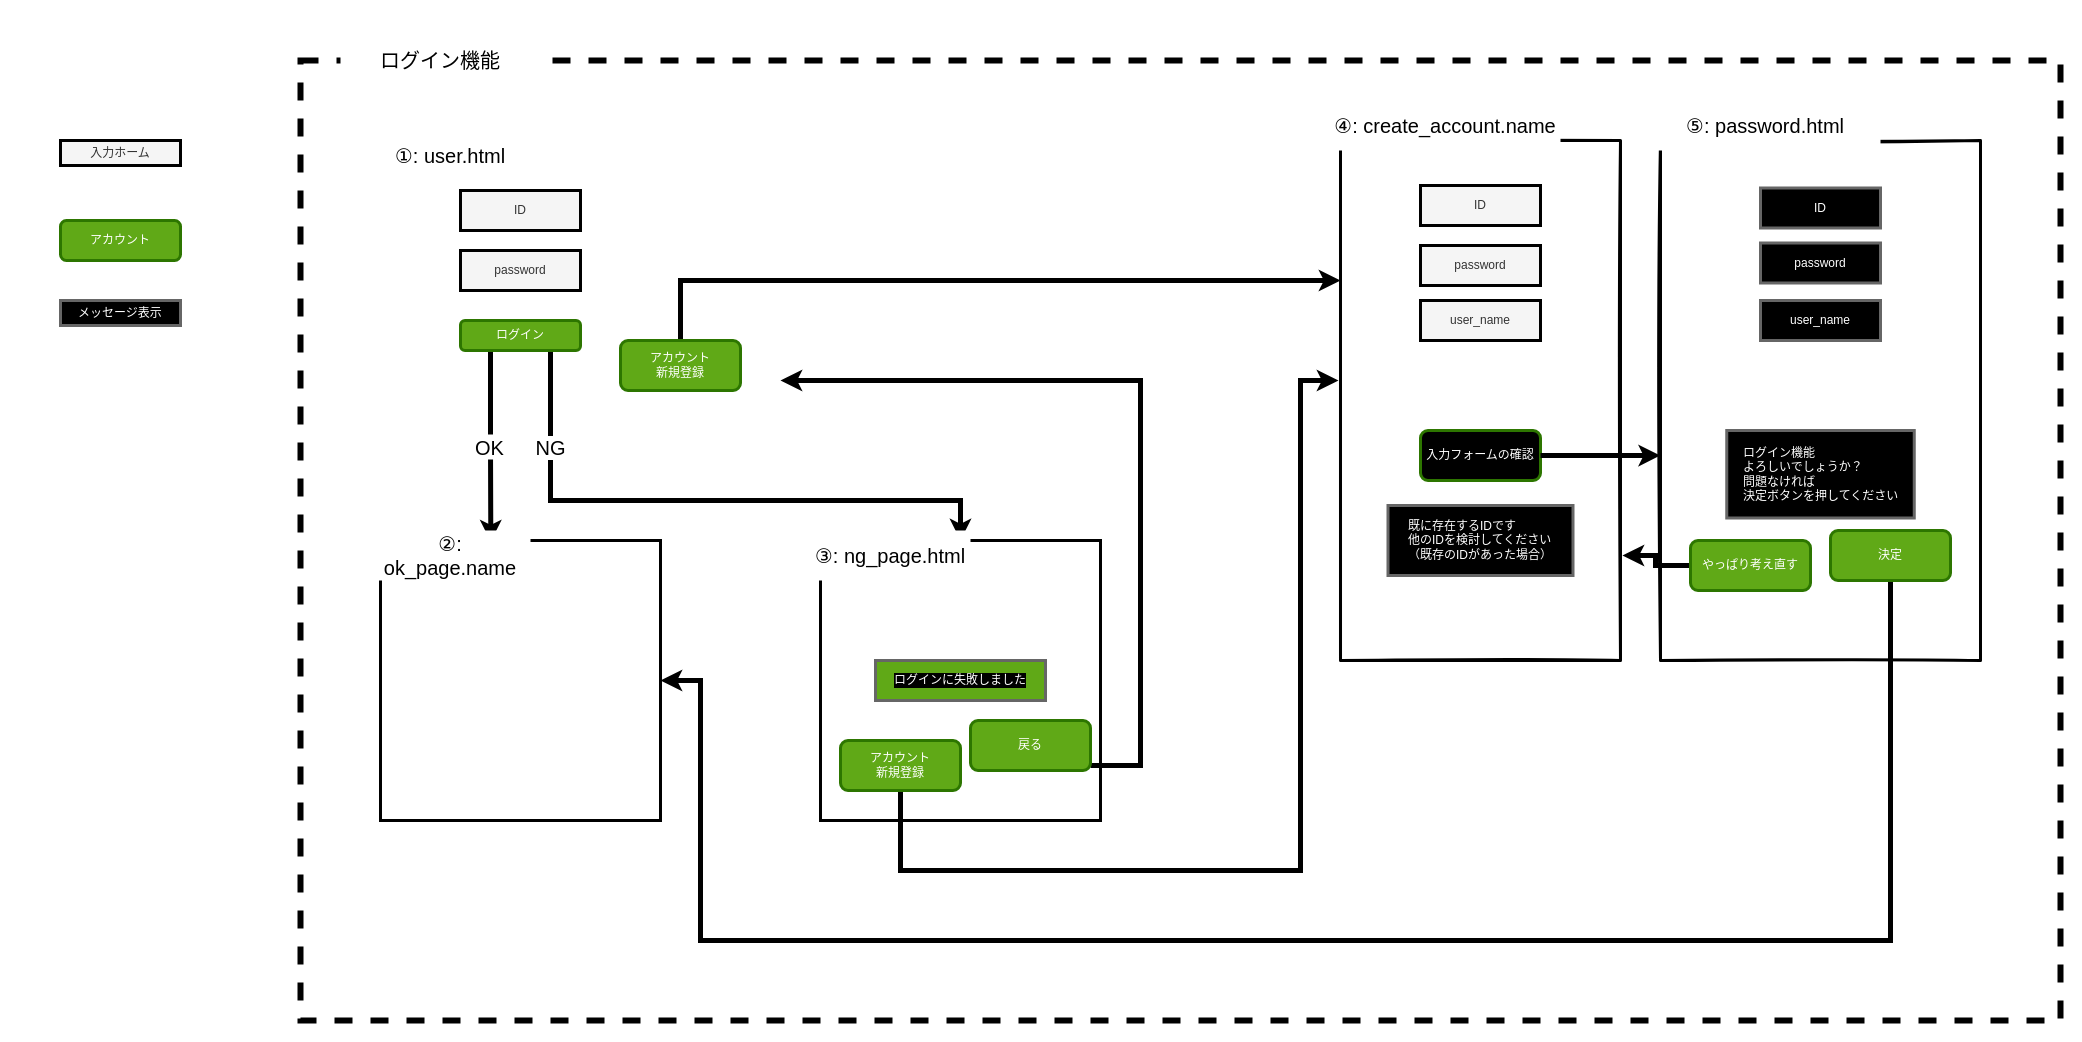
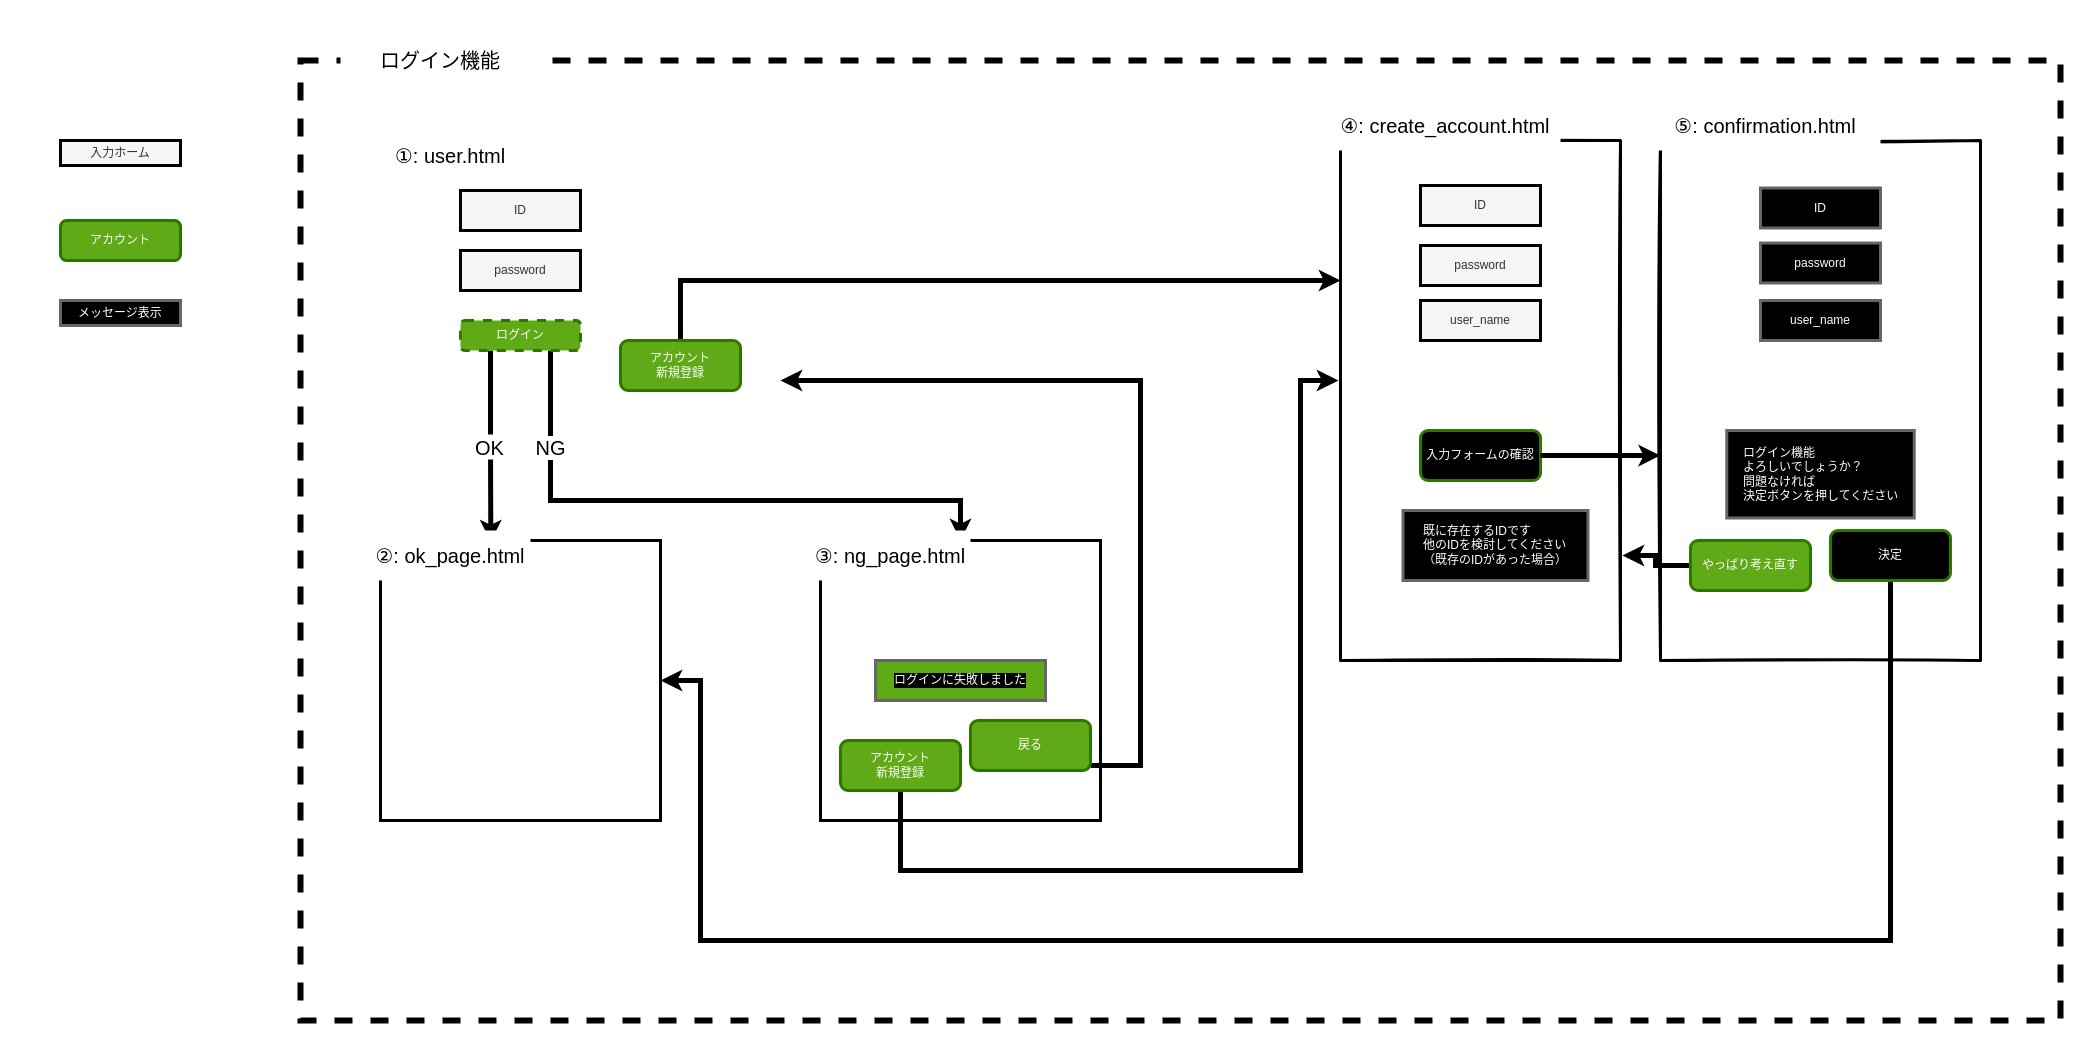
  <mxCell id="0" />
  <mxCell id="1" parent="0" />
  <mxCell id="2" value="" style="rounded=0;whiteSpace=wrap;html=1;labelBackgroundColor=#FFFFFF;fontSize=20;fillColor=none;dashed=1;strokeWidth=6;" vertex="1" parent="1"><mxGeometry x="300" y="60" width="1760" height="960" as="geometry" /></mxCell>
  <mxCell id="3" value="" style="rounded=0;whiteSpace=wrap;html=1;labelBackgroundColor=#000000;fontSize=12;fontColor=#333333;strokeColor=#FFFFFF;strokeWidth=2;fillColor=none;dashed=1;perimeterSpacing=0;glass=0;sketch=1;" vertex="1" parent="1"><mxGeometry x="20" y="100" width="200" height="270" as="geometry" /></mxCell>
  <mxCell id="4" value="" style="rounded=0;whiteSpace=wrap;html=1;labelBackgroundColor=#FFFFFF;fontSize=20;fontColor=#000000;strokeColor=#FFFFFF;strokeWidth=3;" vertex="1" parent="1"><mxGeometry x="380" y="140" width="400" height="280" as="geometry" /></mxCell>
  <mxCell id="5" value="ID" style="rounded=0;whiteSpace=wrap;html=1;fillColor=#f5f5f5;strokeColor=#000000;fontColor=#333333;strokeWidth=3;" vertex="1" parent="1"><mxGeometry x="460" y="190" width="120" height="40" as="geometry" /></mxCell>
  <mxCell id="6" value="password" style="rounded=0;whiteSpace=wrap;html=1;fillColor=#f5f5f5;strokeColor=#000000;fontColor=#333333;strokeWidth=3;" vertex="1" parent="1"><mxGeometry x="460" y="250" width="120" height="40" as="geometry" /></mxCell>
  <mxCell id="7" style="edgeStyle=orthogonalEdgeStyle;rounded=0;orthogonalLoop=1;jettySize=auto;html=1;exitX=0.75;exitY=1;exitDx=0;exitDy=0;fontSize=20;fontColor=#000000;strokeWidth=5;entryX=0.5;entryY=0;entryDx=0;entryDy=0;" edge="1" parent="1" source="11" target="13"><mxGeometry relative="1" as="geometry"><mxPoint x="560" y="510" as="targetPoint" /><Array as="points"><mxPoint x="550" y="500" /><mxPoint x="960" y="500" /></Array></mxGeometry></mxCell>
  <mxCell id="8" value="NG" style="edgeLabel;html=1;align=center;verticalAlign=middle;resizable=0;points=[];fontSize=20;fontColor=#000000;labelBackgroundColor=#FFFFFF;spacing=0;rotation=0;" vertex="1" connectable="0" parent="7"><mxGeometry x="-0.701" y="1" relative="1" as="geometry"><mxPoint x="-2" y="6" as="offset" /></mxGeometry></mxCell>
  <mxCell id="9" style="edgeStyle=orthogonalEdgeStyle;rounded=0;orthogonalLoop=1;jettySize=auto;html=1;exitX=0.25;exitY=1;exitDx=0;exitDy=0;entryX=0.394;entryY=0.004;entryDx=0;entryDy=0;entryPerimeter=0;fontSize=20;fontColor=#000000;strokeWidth=5;" edge="1" parent="1" source="11" target="12"><mxGeometry relative="1" as="geometry" /></mxCell>
  <mxCell id="10" value="OK" style="edgeLabel;align=center;verticalAlign=middle;resizable=0;points=[];fontSize=20;fontColor=#000000;labelBackgroundColor=#FFFFFF;" vertex="1" connectable="0" parent="9"><mxGeometry x="-0.026" y="2" relative="1" as="geometry"><mxPoint x="-3" y="2" as="offset" /></mxGeometry></mxCell>
- <mxCell id="11" value="ログイン" style="rounded=1;whiteSpace=wrap;html=1;strokeColor=#2D7600;strokeWidth=3;fillColor=#60a917;fontColor=#ffffff;" vertex="1" parent="1"><mxGeometry x="460" y="320" width="120" height="30" as="geometry" /></mxCell>
+ <mxCell id="11" value="ログイン" style="rounded=1;whiteSpace=wrap;html=1;strokeColor=#2D7600;strokeWidth=3;fillColor=#60a917;fontColor=#ffffff;dashed=1;" vertex="1" parent="1"><mxGeometry x="460" y="320" width="120" height="30" as="geometry" /></mxCell>
  <mxCell id="12" value="" style="whiteSpace=wrap;html=1;aspect=fixed;strokeWidth=3;" vertex="1" parent="1"><mxGeometry x="380" y="540" width="280" height="280" as="geometry" /></mxCell>
  <mxCell id="13" value="" style="whiteSpace=wrap;html=1;aspect=fixed;strokeWidth=3;" vertex="1" parent="1"><mxGeometry x="820" y="540" width="280" height="280" as="geometry" /></mxCell>
  <mxCell id="14" style="edgeStyle=orthogonalEdgeStyle;rounded=0;orthogonalLoop=1;jettySize=auto;html=1;fontSize=12;fontColor=#FFFFFF;strokeWidth=5;" edge="1" parent="1" source="15" target="35"><mxGeometry relative="1" as="geometry"><Array as="points"><mxPoint x="680" y="280" /></Array></mxGeometry></mxCell>
  <mxCell id="15" value="アカウント&lt;br&gt;新規登録" style="rounded=1;whiteSpace=wrap;html=1;strokeColor=#2D7600;strokeWidth=3;fillColor=#60a917;fontColor=#ffffff;" vertex="1" parent="1"><mxGeometry x="620" y="340" width="120" height="50" as="geometry" /></mxCell>
  <mxCell id="16" value="ログインに失敗しました" style="rounded=0;whiteSpace=wrap;html=1;labelBackgroundColor=#000000;fontSize=12;strokeWidth=3;fillColor=#60a917;strokeColor=#666666;fontColor=#FFFFFF;" vertex="1" parent="1"><mxGeometry x="875" y="660" width="170" height="40" as="geometry" /></mxCell>
  <mxCell id="17" value="入力ホーム" style="rounded=0;whiteSpace=wrap;html=1;fillColor=#f5f5f5;strokeColor=#000000;fontColor=#333333;strokeWidth=3;" vertex="1" parent="1"><mxGeometry x="60" y="140" width="120" height="25" as="geometry" /></mxCell>
  <mxCell id="18" value="アカウント" style="rounded=1;whiteSpace=wrap;html=1;strokeColor=#2D7600;strokeWidth=3;fillColor=#60a917;fontColor=#ffffff;" vertex="1" parent="1"><mxGeometry x="60" y="220" width="120" height="40" as="geometry" /></mxCell>
  <mxCell id="19" value="メッセージ表示" style="rounded=0;whiteSpace=wrap;html=1;labelBackgroundColor=#000000;fontSize=12;strokeWidth=3;fillColor=#000000;strokeColor=#666666;fontColor=#FFFFFF;" vertex="1" parent="1"><mxGeometry x="60" y="300" width="120" height="25" as="geometry" /></mxCell>
  <mxCell id="20" style="edgeStyle=orthogonalEdgeStyle;rounded=0;orthogonalLoop=1;jettySize=auto;html=1;fontSize=12;fontColor=#FFFFFF;strokeWidth=5;" edge="1" parent="1" source="21"><mxGeometry relative="1" as="geometry"><mxPoint x="1338" y="380" as="targetPoint" /><Array as="points"><mxPoint x="900" y="870" /><mxPoint x="1300" y="870" /><mxPoint x="1300" y="380" /></Array></mxGeometry></mxCell>
  <mxCell id="21" value="アカウント&lt;br&gt;新規登録" style="rounded=1;whiteSpace=wrap;html=1;strokeColor=#2D7600;strokeWidth=3;fillColor=#60a917;fontColor=#ffffff;" vertex="1" parent="1"><mxGeometry x="840" y="740" width="120" height="50" as="geometry" /></mxCell>
  <mxCell id="22" style="edgeStyle=orthogonalEdgeStyle;rounded=0;orthogonalLoop=1;jettySize=auto;html=1;fontSize=12;fontColor=#FFFFFF;strokeWidth=5;" edge="1" parent="1" source="23"><mxGeometry relative="1" as="geometry"><mxPoint x="780" y="380" as="targetPoint" /><Array as="points"><mxPoint x="1140" y="765" /><mxPoint x="1140" y="380" /></Array></mxGeometry></mxCell>
  <mxCell id="23" value="戻る" style="rounded=1;whiteSpace=wrap;html=1;strokeColor=#2D7600;strokeWidth=3;fillColor=#60a917;fontColor=#ffffff;" vertex="1" parent="1"><mxGeometry x="970" y="720" width="120" height="50" as="geometry" /></mxCell>
  <mxCell id="24" value="" style="rounded=0;whiteSpace=wrap;html=1;glass=0;labelBackgroundColor=#000000;sketch=1;fontSize=12;strokeWidth=3;align=left;verticalAlign=middle;" vertex="1" parent="1"><mxGeometry x="1660" y="140" width="320" height="520" as="geometry" /></mxCell>
  <mxCell id="25" value="ID" style="rounded=0;whiteSpace=wrap;html=1;labelBackgroundColor=#000000;fontSize=12;strokeWidth=3;fillColor=#000000;strokeColor=#666666;fontColor=#FFFFFF;" vertex="1" parent="1"><mxGeometry x="1760" y="187.5" width="120" height="40" as="geometry" /></mxCell>
  <mxCell id="26" value="password" style="rounded=0;whiteSpace=wrap;html=1;labelBackgroundColor=#000000;fontSize=12;strokeWidth=3;fillColor=#000000;strokeColor=#666666;fontColor=#FFFFFF;" vertex="1" parent="1"><mxGeometry x="1760" y="242.5" width="120" height="40" as="geometry" /></mxCell>
  <mxCell id="27" value="ログイン機能&lt;br&gt;よろしいでしょうか？&lt;br&gt;問題なければ&lt;br&gt;&lt;div&gt;決定ボタンを押してください&lt;/div&gt;" style="rounded=0;whiteSpace=wrap;html=1;labelBackgroundColor=#000000;fontSize=12;strokeWidth=3;fillColor=#000000;strokeColor=#666666;fontColor=#FFFFFF;align=left;spacingLeft=15;" vertex="1" parent="1"><mxGeometry x="1726.25" y="430" width="187.5" height="87.5" as="geometry" /></mxCell>
  <mxCell id="28" style="edgeStyle=orthogonalEdgeStyle;rounded=0;orthogonalLoop=1;jettySize=auto;html=1;entryX=1;entryY=0.5;entryDx=0;entryDy=0;fontSize=12;fontColor=#FFFFFF;strokeWidth=5;" edge="1" parent="1" source="29" target="12"><mxGeometry relative="1" as="geometry"><Array as="points"><mxPoint x="1890" y="940" /><mxPoint x="700" y="940" /><mxPoint x="700" y="680" /></Array></mxGeometry></mxCell>
- <mxCell id="29" value="決定" style="rounded=1;whiteSpace=wrap;html=1;strokeColor=#2D7600;strokeWidth=3;fillColor=#60a917;fontColor=#ffffff;" vertex="1" parent="1"><mxGeometry x="1830" y="530" width="120" height="50" as="geometry" /></mxCell>
+ <mxCell id="29" value="決定" style="rounded=1;whiteSpace=wrap;html=1;strokeColor=#2D7600;strokeWidth=3;fillColor=#000000;fontColor=#ffffff;" vertex="1" parent="1"><mxGeometry x="1830" y="530" width="120" height="50" as="geometry" /></mxCell>
  <mxCell id="30" style="edgeStyle=orthogonalEdgeStyle;rounded=0;orthogonalLoop=1;jettySize=auto;html=1;entryX=1.007;entryY=0.798;entryDx=0;entryDy=0;entryPerimeter=0;fontSize=12;fontColor=#FFFFFF;strokeWidth=5;" edge="1" parent="1" source="31" target="35"><mxGeometry relative="1" as="geometry" /></mxCell>
  <mxCell id="31" value="やっぱり考え直す" style="rounded=1;whiteSpace=wrap;html=1;strokeColor=#2D7600;strokeWidth=3;fillColor=#60a917;fontColor=#ffffff;" vertex="1" parent="1"><mxGeometry x="1690" y="540" width="120" height="50" as="geometry" /></mxCell>
  <mxCell id="32" value="&lt;span style=&quot;&quot;&gt;user_name&lt;/span&gt;" style="rounded=0;whiteSpace=wrap;html=1;labelBackgroundColor=#000000;fontSize=12;strokeWidth=3;fillColor=#000000;strokeColor=#666666;fontColor=#FFFFFF;" vertex="1" parent="1"><mxGeometry x="1760" y="300" width="120" height="40" as="geometry" /></mxCell>
  <mxCell id="33" style="edgeStyle=orthogonalEdgeStyle;rounded=0;orthogonalLoop=1;jettySize=auto;html=1;exitX=0.5;exitY=1;exitDx=0;exitDy=0;fontSize=12;fontColor=#FFFFFF;strokeWidth=5;" edge="1" parent="1" source="24" target="24"><mxGeometry relative="1" as="geometry" /></mxCell>
  <mxCell id="34" value="" style="group" vertex="1" connectable="0" parent="1"><mxGeometry x="1340" y="140" width="280" height="520" as="geometry" /></mxCell>
  <mxCell id="35" value="" style="rounded=0;whiteSpace=wrap;html=1;glass=0;labelBackgroundColor=#000000;sketch=1;fontSize=12;strokeWidth=3;" vertex="1" parent="34"><mxGeometry width="280" height="520" as="geometry" /></mxCell>
  <mxCell id="36" value="ID" style="rounded=0;whiteSpace=wrap;html=1;fillColor=#f5f5f5;strokeColor=#000000;fontColor=#333333;strokeWidth=3;" vertex="1" parent="34"><mxGeometry x="80" y="45" width="120" height="40" as="geometry" /></mxCell>
  <mxCell id="37" value="password" style="rounded=0;whiteSpace=wrap;html=1;fillColor=#f5f5f5;strokeColor=#000000;fontColor=#333333;strokeWidth=3;" vertex="1" parent="34"><mxGeometry x="80" y="105" width="120" height="40" as="geometry" /></mxCell>
  <mxCell id="38" value="入力フォームの確認" style="rounded=1;whiteSpace=wrap;html=1;strokeColor=#2D7600;strokeWidth=3;fillColor=#000000;fontColor=#ffffff;" vertex="1" parent="34"><mxGeometry x="80" y="290" width="120" height="50" as="geometry" /></mxCell>
- <mxCell id="39" value="既に存在するIDです&lt;br&gt;&lt;div&gt;他のIDを検討してください&lt;/div&gt;&lt;div&gt;（既存のIDがあった場合）&lt;/div&gt;" style="rounded=0;whiteSpace=wrap;html=1;labelBackgroundColor=#000000;fontSize=12;strokeWidth=3;fillColor=#000000;strokeColor=#666666;fontColor=#FFFFFF;align=left;verticalAlign=middle;spacingLeft=18;" vertex="1" parent="34"><mxGeometry x="47.5" y="365" width="185" height="70" as="geometry" /></mxCell>
+ <mxCell id="39" value="既に存在するIDです&lt;br&gt;&lt;div&gt;他のIDを検討してください&lt;/div&gt;&lt;div&gt;（既存のIDがあった場合）&lt;/div&gt;" style="rounded=0;whiteSpace=wrap;html=1;labelBackgroundColor=#000000;fontSize=12;strokeWidth=3;fillColor=#000000;strokeColor=#666666;fontColor=#FFFFFF;align=left;verticalAlign=middle;spacingLeft=18;" vertex="1" parent="34"><mxGeometry x="62.5" y="370" width="185" height="70" as="geometry" /></mxCell>
  <mxCell id="40" value="user_name" style="rounded=0;whiteSpace=wrap;html=1;fillColor=#f5f5f5;strokeColor=#000000;fontColor=#333333;strokeWidth=3;" vertex="1" parent="34"><mxGeometry x="80" y="160" width="120" height="40" as="geometry" /></mxCell>
  <mxCell id="41" style="edgeStyle=orthogonalEdgeStyle;rounded=0;orthogonalLoop=1;jettySize=auto;html=1;entryX=-0.001;entryY=0.606;entryDx=0;entryDy=0;entryPerimeter=0;fontSize=12;fontColor=#FFFFFF;strokeWidth=5;" edge="1" parent="1" source="38" target="24"><mxGeometry relative="1" as="geometry" /></mxCell>
  <mxCell id="42" value="①: user.html" style="rounded=0;whiteSpace=wrap;html=1;dashed=1;labelBackgroundColor=#FFFFFF;fontSize=20;fontColor=#000000;strokeWidth=6;fillColor=#FFFFFF;gradientColor=none;strokeColor=none;" vertex="1" parent="1"><mxGeometry x="370" y="130" width="160" height="50" as="geometry" /></mxCell>
- <mxCell id="43" value="②: ok_page.name" style="rounded=0;whiteSpace=wrap;html=1;dashed=1;labelBackgroundColor=#FFFFFF;fontSize=20;fontColor=#000000;strokeWidth=6;fillColor=#FFFFFF;gradientColor=none;strokeColor=none;" vertex="1" parent="1"><mxGeometry x="370" y="530" width="160" height="50" as="geometry" /></mxCell>
+ <mxCell id="43" value="②: ok_page.html" style="rounded=0;whiteSpace=wrap;html=1;dashed=1;labelBackgroundColor=#FFFFFF;fontSize=20;fontColor=#000000;strokeWidth=6;fillColor=#FFFFFF;gradientColor=none;strokeColor=none;" vertex="1" parent="1"><mxGeometry x="370" y="530" width="160" height="50" as="geometry" /></mxCell>
  <mxCell id="44" value="③: ng_page.html" style="rounded=0;whiteSpace=wrap;html=1;dashed=1;labelBackgroundColor=#FFFFFF;fontSize=20;fontColor=#000000;strokeWidth=6;fillColor=#FFFFFF;gradientColor=none;strokeColor=none;" vertex="1" parent="1"><mxGeometry x="810" y="530" width="160" height="50" as="geometry" /></mxCell>
- <mxCell id="45" value="④: create_account.name" style="rounded=0;whiteSpace=wrap;html=1;dashed=1;labelBackgroundColor=#FFFFFF;fontSize=20;fontColor=#000000;strokeWidth=6;fillColor=#FFFFFF;gradientColor=none;strokeColor=none;" vertex="1" parent="1"><mxGeometry x="1330" y="100" width="230" height="50" as="geometry" /></mxCell>
- <mxCell id="46" value="⑤:&amp;nbsp;&lt;span style=&quot;font-family: inherit ; font-size: 20px ; text-align: left ; background-color: rgb(255 , 255 , 255)&quot;&gt;password&lt;/span&gt;.html" style="rounded=0;whiteSpace=wrap;html=1;dashed=1;labelBackgroundColor=#FFFFFF;fontSize=20;fontColor=#000000;strokeWidth=6;fillColor=#FFFFFF;gradientColor=none;strokeColor=none;" vertex="1" parent="1"><mxGeometry x="1650" y="100" width="230" height="50" as="geometry" /></mxCell>
+ <mxCell id="45" value="④: create_account.html" style="rounded=0;whiteSpace=wrap;html=1;dashed=1;labelBackgroundColor=#FFFFFF;fontSize=20;fontColor=#000000;strokeWidth=6;fillColor=#FFFFFF;gradientColor=none;strokeColor=none;" vertex="1" parent="1"><mxGeometry x="1330" y="100" width="230" height="50" as="geometry" /></mxCell>
+ <mxCell id="46" value="⑤:&amp;nbsp;&lt;span style=&quot;font-family: inherit ; font-size: 20px ; text-align: left ; background-color: rgb(255 , 255 , 255)&quot;&gt;confirmation&lt;/span&gt;.html" style="rounded=0;whiteSpace=wrap;html=1;dashed=1;labelBackgroundColor=#FFFFFF;fontSize=20;fontColor=#000000;strokeWidth=6;fillColor=#FFFFFF;gradientColor=none;strokeColor=none;" vertex="1" parent="1"><mxGeometry x="1650" y="100" width="230" height="50" as="geometry" /></mxCell>
  <mxCell id="47" value="ログイン機能" style="rounded=0;whiteSpace=wrap;html=1;dashed=1;labelBackgroundColor=#FFFFFF;fontSize=20;fontColor=#000000;strokeWidth=6;fillColor=#FFFFFF;strokeColor=none;" vertex="1" parent="1"><mxGeometry x="340" y="20" width="200" height="80" as="geometry" /></mxCell>
